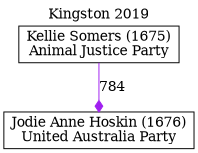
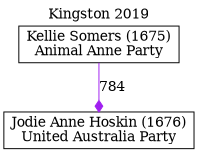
  digraph {
    label="Kingston 2019"
    labelloc=t
    mclimit=10
    node [shape=box]
    n1 [label="Jodie Anne Hoskin (1676)\nUnited Australia Party"]
-   n2 [label="Kellie Somers (1675)\nAnimal Justice Party"]
+   n2 [label="Kellie Somers (1675)\nAnimal Anne Party"]
    n2 -> n1 [label=784 color=purple arrowhead=diamond]
  }
